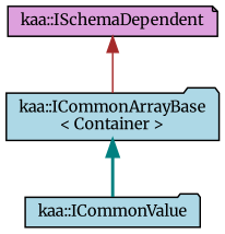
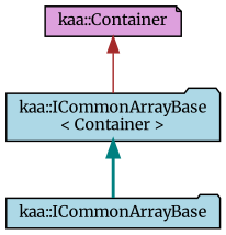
  digraph {
    fontname=Merriweather
    node [color=black fillcolor=lightblue fontname=Merriweather fontsize=10 shape=folder style=filled]
    edge [dir=back fontname=Merriweather fontsize=10 labelfontname=FreeSans labelfontsize=10]
    n1 [fontcolor=black height=0.2 label="kaa::ICommonArrayBase\l\< Container \>" width=0.4]
-   n2 [height=0.2 label="kaa::ICommonValue" width=0.4]
-   n3 [fillcolor=plum height=0.2 label="kaa::ISchemaDependent" shape=note width=0.4]
+   n2 [height=0.2 label="kaa::ICommonArrayBase" width=0.4]
+   n3 [fillcolor=plum height=0.2 label="kaa::Container" shape=note width=0.4]
    n1 -> n2 [color=teal style=bold]
    n3 -> n1 [color=brown style=solid]
  }
